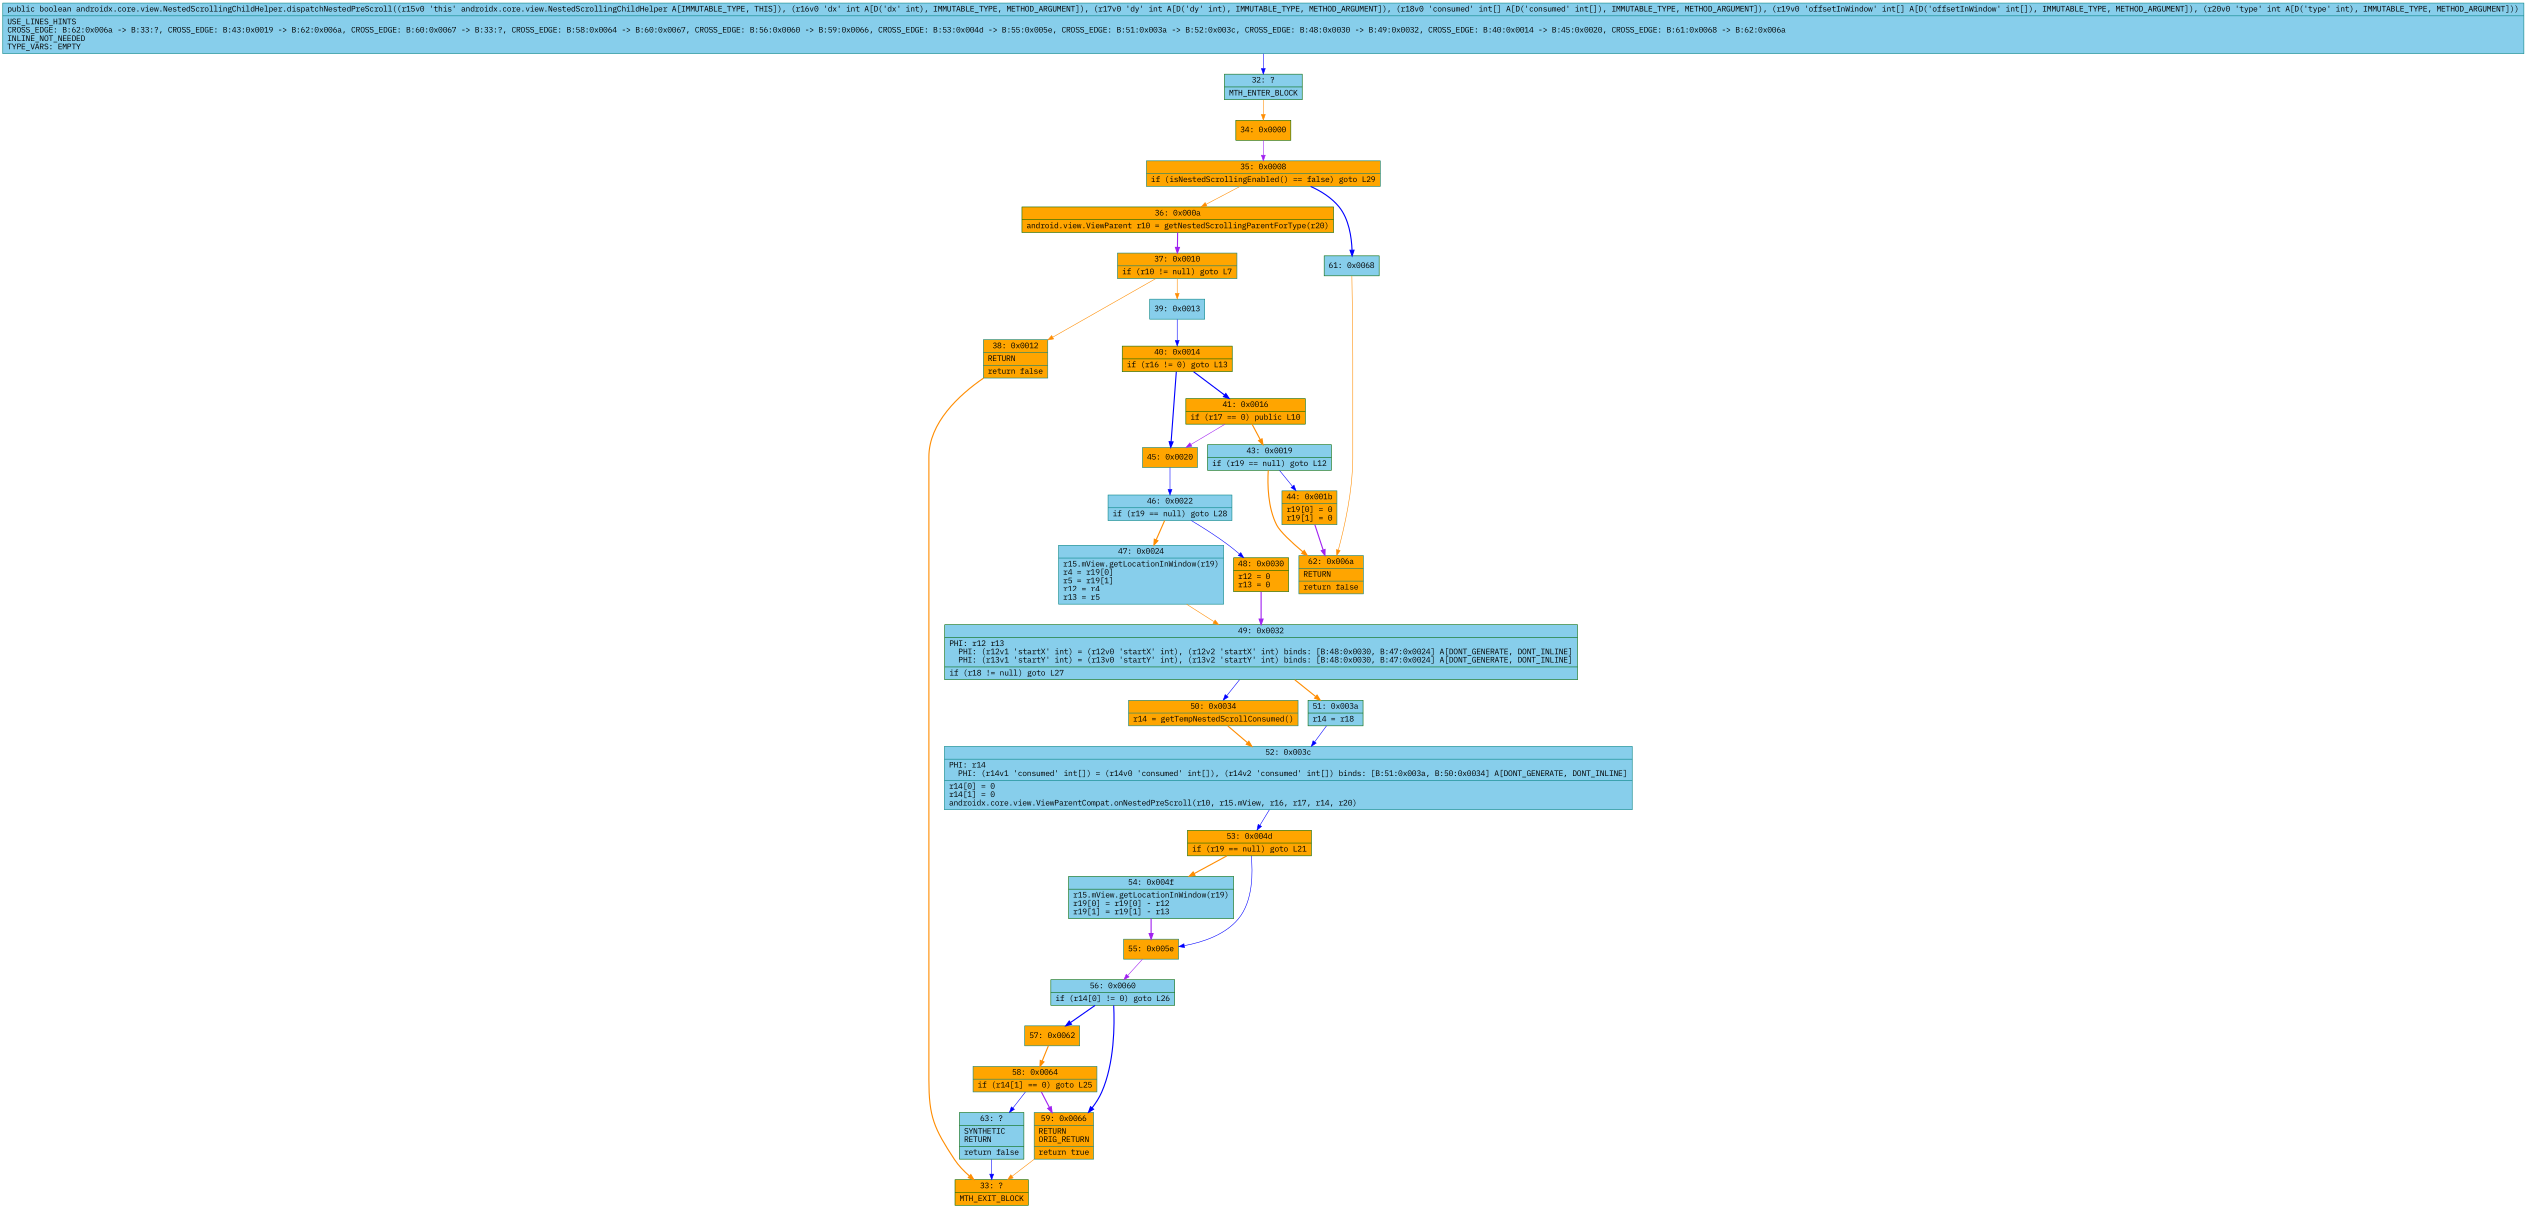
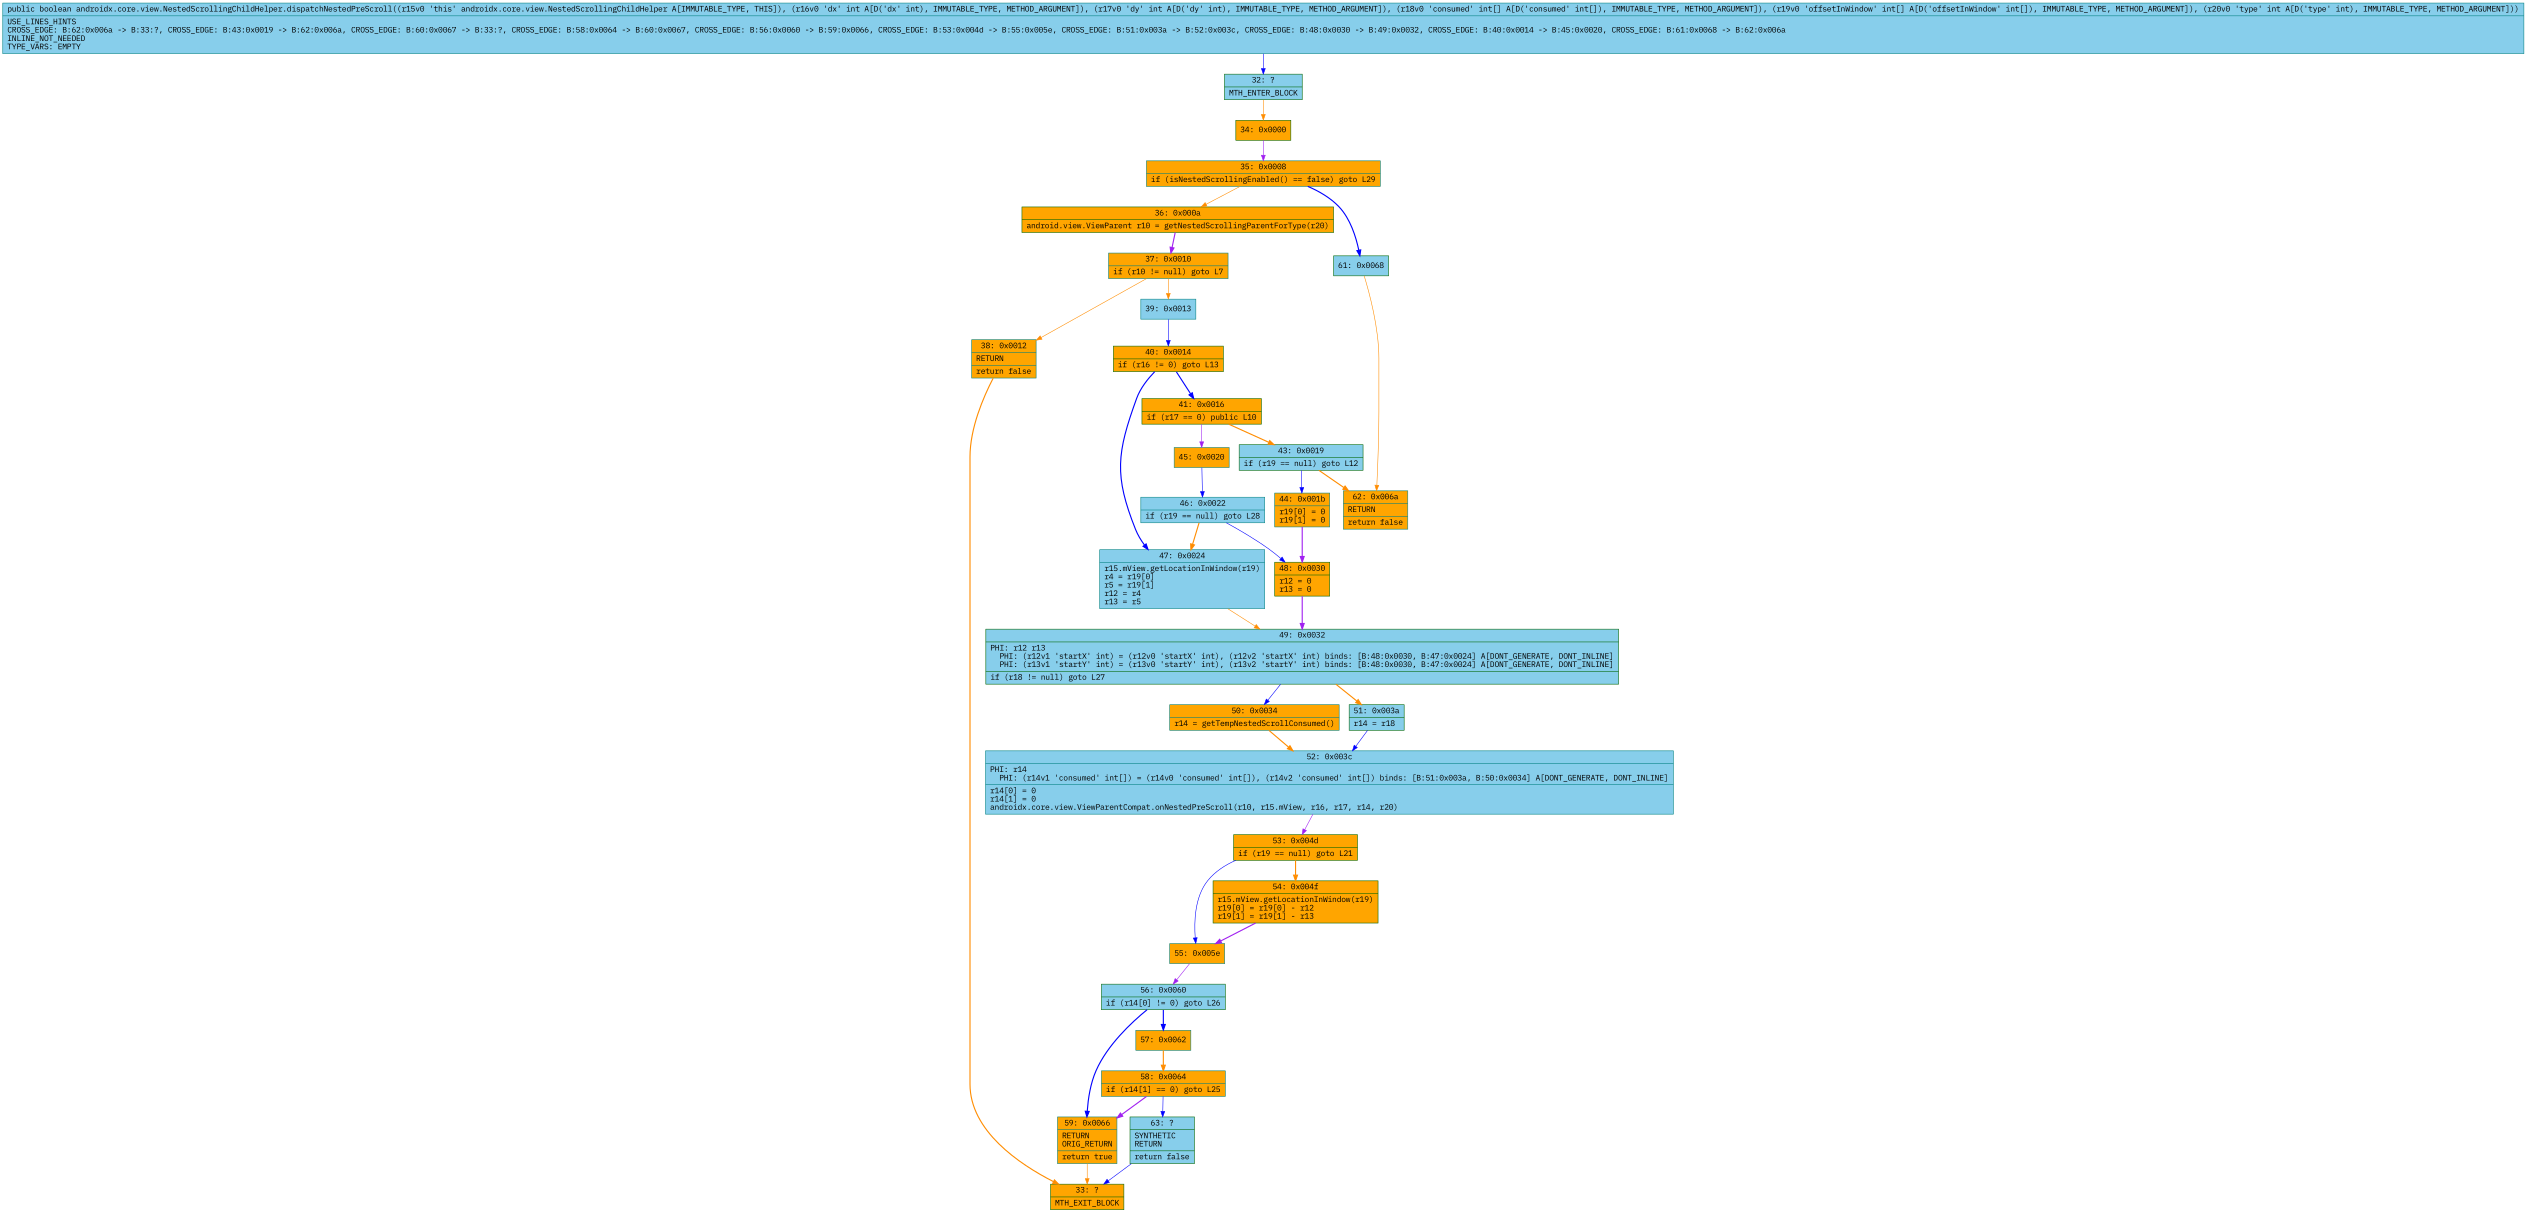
  digraph {
    fontname="IBM Plex Mono"
    node [color=teal fillcolor=orange fontname="IBM Plex Mono" shape=record style=filled]
    edge [color=darkorange fontname="IBM Plex Mono" style=solid]
    n1 [color=darkgreen fillcolor=skyblue label="{32\:\ ?|MTH_ENTER_BLOCK\l}"]
    n2 [color=darkgreen label="{34\:\ 0x0000}"]
    n3 [label="{35\:\ 0x0008|if (isNestedScrollingEnabled() == false) goto L29\l}"]
    n4 [color=darkgreen label="{36\:\ 0x000a|android.view.ViewParent r10 = getNestedScrollingParentForType(r20)\l}"]
    n5 [color=darkgreen fillcolor=skyblue label="{61\:\ 0x0068}"]
    n6 [label="{37\:\ 0x0010|if (r10 != null) goto L7\l}"]
    n7 [label="{62\:\ 0x006a|RETURN\l|return false\l}"]
    n8 [label="{38\:\ 0x0012|RETURN\l|return false\l}"]
    n9 [fillcolor=skyblue label="{39\:\ 0x0013}"]
    n10 [color=darkgreen label="{33\:\ ?|MTH_EXIT_BLOCK\l}"]
    n11 [color=darkgreen label="{40\:\ 0x0014|if (r16 != 0) goto L13\l}"]
    n12 [color=darkgreen label="{41\:\ 0x0016|if (r17 == 0) public L10\l}"]
    n13 [label="{45\:\ 0x0020}"]
    n14 [color=darkgreen fillcolor=skyblue label="{43\:\ 0x0019|if (r19 == null) goto L12\l}"]
    n15 [fillcolor=skyblue label="{46\:\ 0x0022|if (r19 == null) goto L28\l}"]
    n16 [label="{44\:\ 0x001b|r19[0] = 0\lr19[1] = 0\l}"]
    n17 [fillcolor=skyblue label="{47\:\ 0x0024|r15.mView.getLocationInWindow(r19)\lr4 = r19[0]\lr5 = r19[1]\lr12 = r4\lr13 = r5\l}"]
    n18 [color=darkgreen label="{48\:\ 0x0030|r12 = 0\lr13 = 0\l}"]
    n19 [color=darkgreen fillcolor=skyblue label="{49\:\ 0x0032|PHI: r12 r13 \l  PHI: (r12v1 'startX' int) = (r12v0 'startX' int), (r12v2 'startX' int) binds: [B:48:0x0030, B:47:0x0024] A[DONT_GENERATE, DONT_INLINE]\l  PHI: (r13v1 'startY' int) = (r13v0 'startY' int), (r13v2 'startY' int) binds: [B:48:0x0030, B:47:0x0024] A[DONT_GENERATE, DONT_INLINE]\l|if (r18 != null) goto L27\l}"]
    n20 [label="{50\:\ 0x0034|r14 = getTempNestedScrollConsumed()\l}"]
    n21 [color=darkgreen fillcolor=skyblue label="{51\:\ 0x003a|r14 = r18\l}"]
    n22 [fillcolor=skyblue label="{52\:\ 0x003c|PHI: r14 \l  PHI: (r14v1 'consumed' int[]) = (r14v0 'consumed' int[]), (r14v2 'consumed' int[]) binds: [B:51:0x003a, B:50:0x0034] A[DONT_GENERATE, DONT_INLINE]\l|r14[0] = 0\lr14[1] = 0\landroidx.core.view.ViewParentCompat.onNestedPreScroll(r10, r15.mView, r16, r17, r14, r20)\l}"]
    n23 [color=darkgreen label="{53\:\ 0x004d|if (r19 == null) goto L21\l}"]
-   n24 [color=darkgreen fillcolor=skyblue label="{54\:\ 0x004f|r15.mView.getLocationInWindow(r19)\lr19[0] = r19[0] \- r12\lr19[1] = r19[1] \- r13\l}"]
+   n24 [color=darkgreen label="{54\:\ 0x004f|r15.mView.getLocationInWindow(r19)\lr19[0] = r19[0] \- r12\lr19[1] = r19[1] \- r13\l}"]
    n25 [label="{55\:\ 0x005e}"]
    n26 [color=darkgreen fillcolor=skyblue label="{56\:\ 0x0060|if (r14[0] != 0) goto L26\l}"]
    n27 [label="{57\:\ 0x0062}"]
    n28 [label="{59\:\ 0x0066|RETURN\lORIG_RETURN\l|return true\l}"]
    n29 [label="{58\:\ 0x0064|if (r14[1] == 0) goto L25\l}"]
    n30 [color=darkgreen fillcolor=skyblue label="{63\:\ ?|SYNTHETIC\lRETURN\l|return false\l}"]
    n31 [fillcolor=skyblue label="{public boolean androidx.core.view.NestedScrollingChildHelper.dispatchNestedPreScroll((r15v0 'this' androidx.core.view.NestedScrollingChildHelper A[IMMUTABLE_TYPE, THIS]), (r16v0 'dx' int A[D('dx' int), IMMUTABLE_TYPE, METHOD_ARGUMENT]), (r17v0 'dy' int A[D('dy' int), IMMUTABLE_TYPE, METHOD_ARGUMENT]), (r18v0 'consumed' int[] A[D('consumed' int[]), IMMUTABLE_TYPE, METHOD_ARGUMENT]), (r19v0 'offsetInWindow' int[] A[D('offsetInWindow' int[]), IMMUTABLE_TYPE, METHOD_ARGUMENT]), (r20v0 'type' int A[D('type' int), IMMUTABLE_TYPE, METHOD_ARGUMENT]))  | USE_LINES_HINTS\lCROSS_EDGE: B:62:0x006a \-\> B:33:?, CROSS_EDGE: B:43:0x0019 \-\> B:62:0x006a, CROSS_EDGE: B:60:0x0067 \-\> B:33:?, CROSS_EDGE: B:58:0x0064 \-\> B:60:0x0067, CROSS_EDGE: B:56:0x0060 \-\> B:59:0x0066, CROSS_EDGE: B:53:0x004d \-\> B:55:0x005e, CROSS_EDGE: B:51:0x003a \-\> B:52:0x003c, CROSS_EDGE: B:48:0x0030 \-\> B:49:0x0032, CROSS_EDGE: B:40:0x0014 \-\> B:45:0x0020, CROSS_EDGE: B:61:0x0068 \-\> B:62:0x006a\lINLINE_NOT_NEEDED\lTYPE_VARS: EMPTY\l}"]
    n1 -> n2
    n2 -> n3 [color=purple]
    n3 -> n4
    n3 -> n5 [color=blue style=bold]
    n4 -> n6 [color=purple style=bold]
    n5 -> n7
    n6 -> n8
    n6 -> n9
    n8 -> n10 [style=bold]
    n9 -> n11 [color=blue]
    n11 -> n12 [color=blue style=bold]
-   n11 -> n13 [color=blue style=bold]
+   n11 -> n17 [color=blue style=bold]
    n12 -> n13 [color=purple]
    n12 -> n14 [style=bold]
    n13 -> n15 [color=blue]
    n14 -> n7 [style=bold]
    n14 -> n16 [color=blue]
    n15 -> n17 [style=bold]
    n15 -> n18 [color=blue]
-   n16 -> n7 [color=purple style=bold]
+   n16 -> n18 [color=purple style=bold]
    n17 -> n19
    n18 -> n19 [color=purple style=bold]
    n19 -> n20 [color=blue]
    n19 -> n21 [style=bold]
    n20 -> n22 [style=bold]
    n21 -> n22 [color=blue]
-   n22 -> n23 [color=blue]
+   n22 -> n23 [color=purple]
    n23 -> n24 [style=bold]
    n23 -> n25 [color=blue]
    n24 -> n25 [color=purple style=bold]
    n25 -> n26 [color=purple]
    n26 -> n27 [color=blue style=bold]
    n26 -> n28 [color=blue style=bold]
    n27 -> n29 [style=bold]
    n28 -> n10
    n29 -> n28 [color=purple style=bold]
    n29 -> n30 [color=blue]
    n30 -> n10 [color=blue]
    n31 -> n1 [color=blue]
  }
